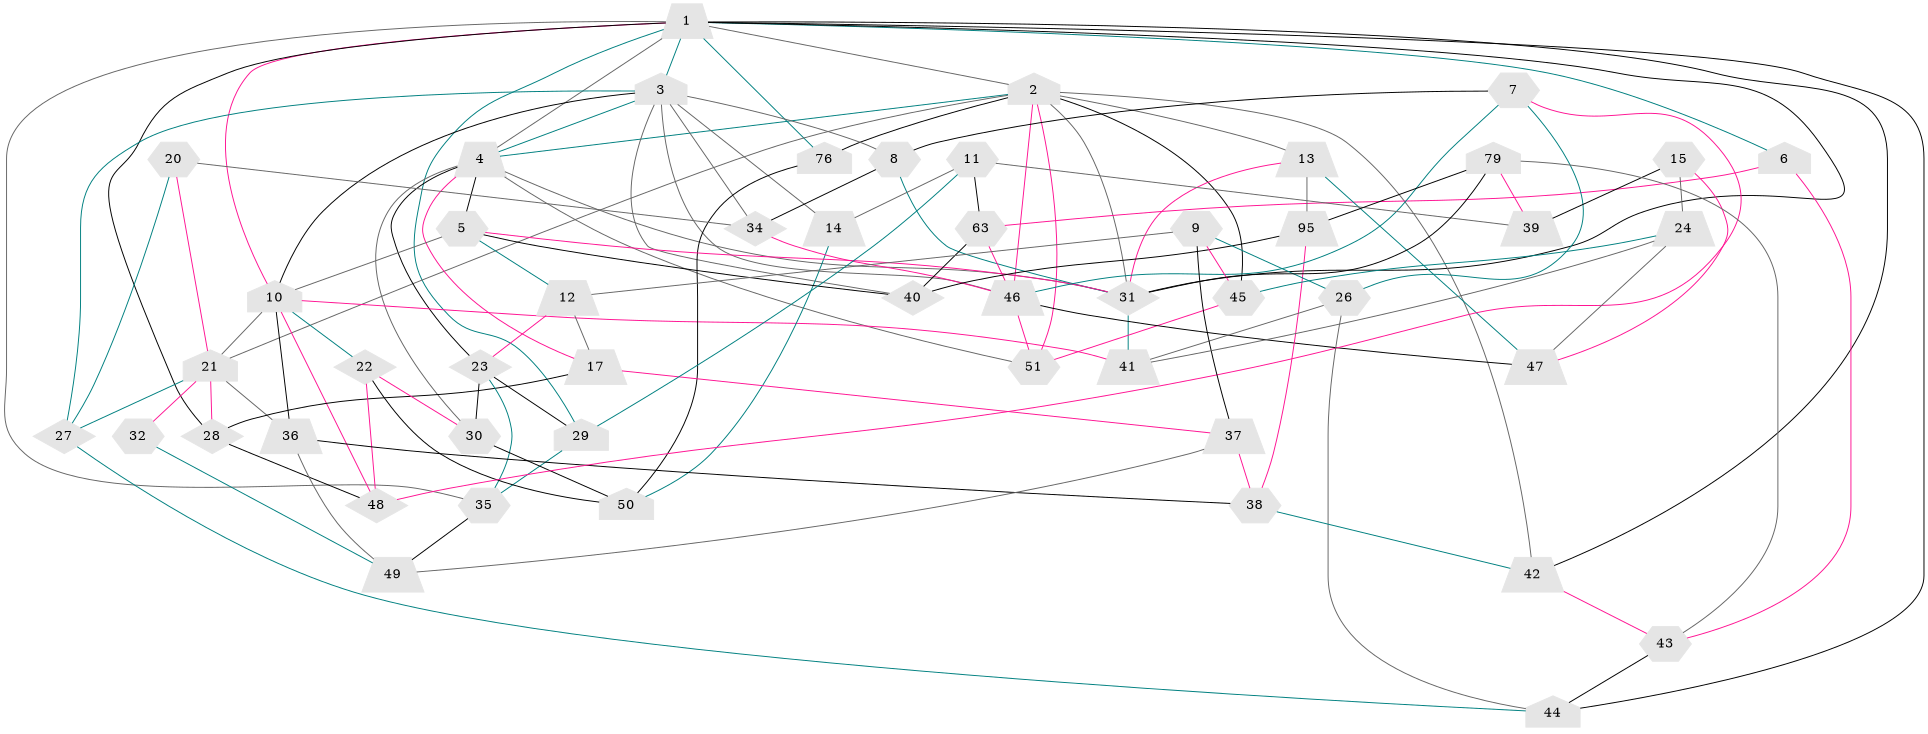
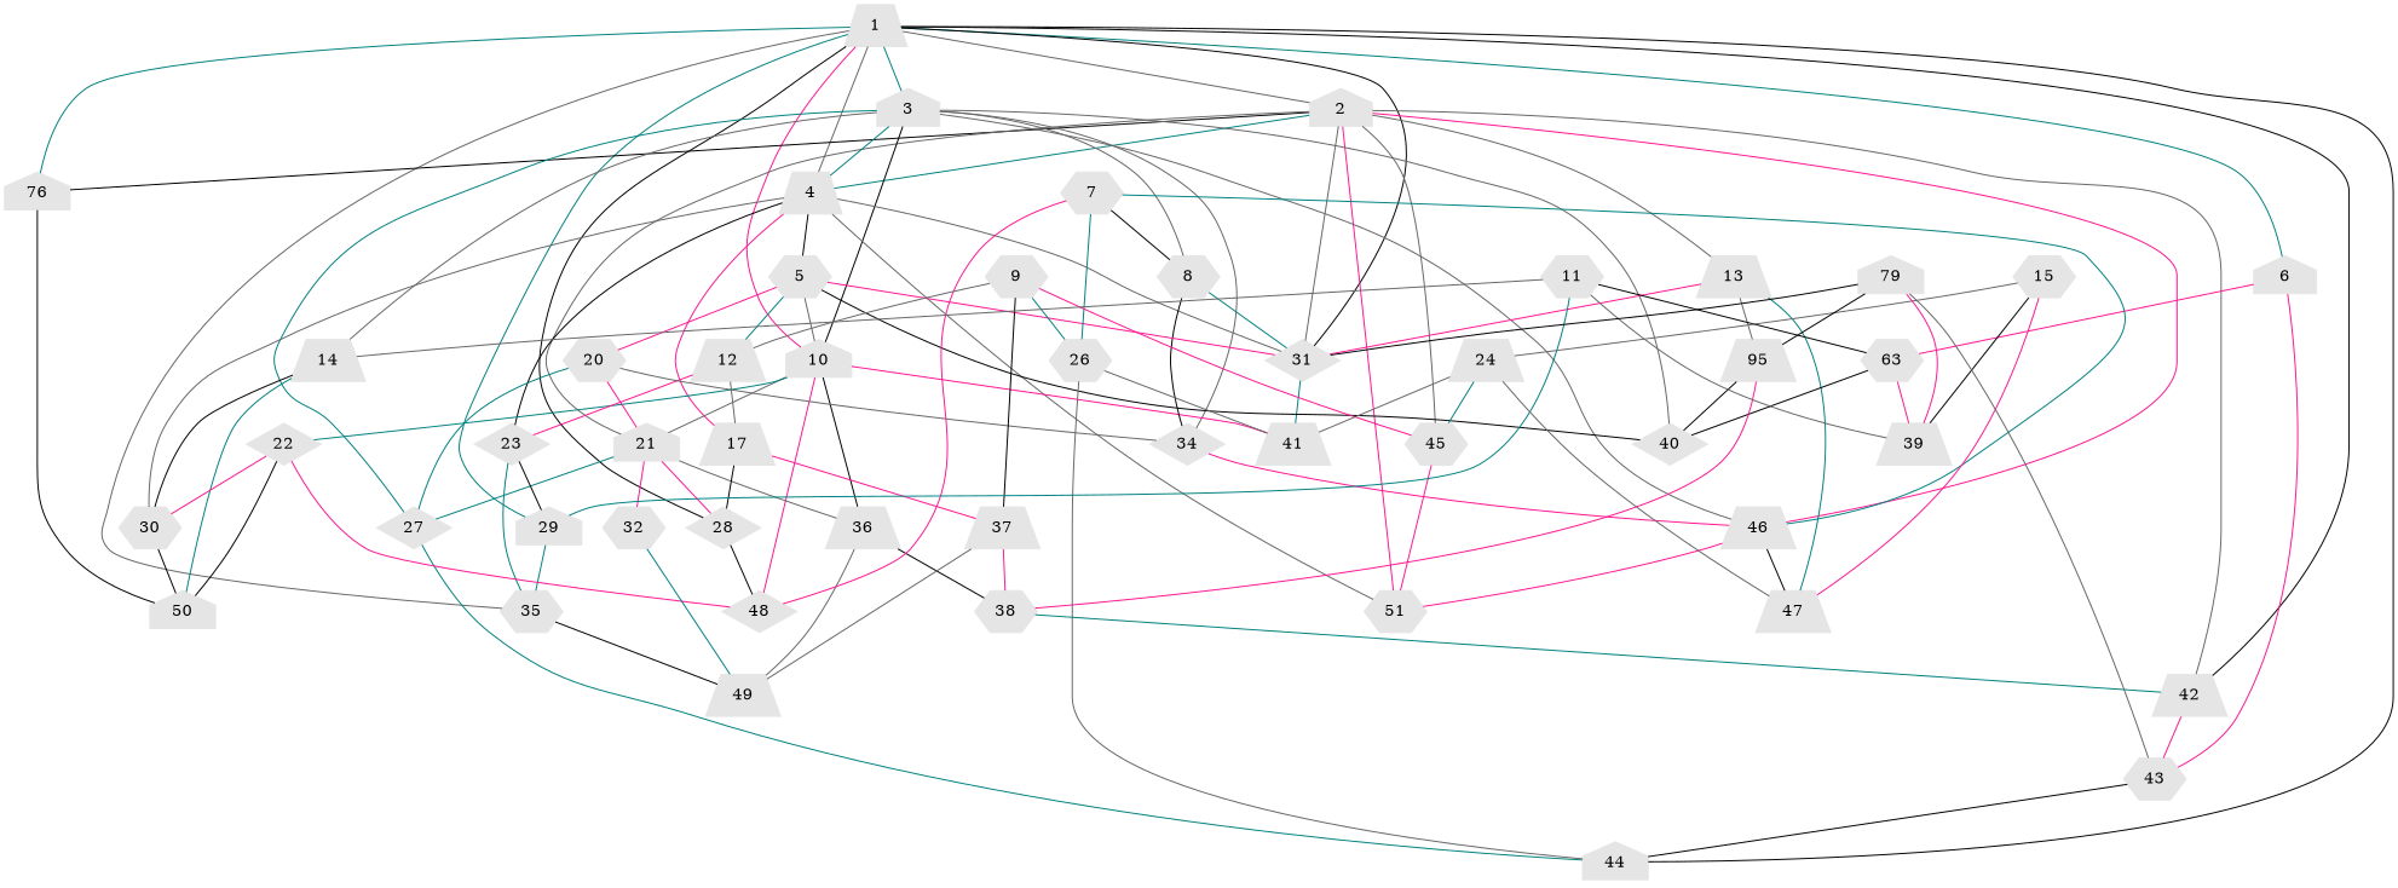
  graph {
    node [color=gray90 shape=trapezium style=filled]
    edge [color=gray40 weight=1.0]
    1
    2 [shape=house]
    3 [shape=house]
    4
    6 [shape=house]
    10 [shape=house]
    n7 [label=76 shape=house]
    28 [shape=diamond]
    29 [shape=house]
    31 [shape=diamond]
    35 [shape=hexagon]
    42
    44 [shape=house]
    13
    21 [shape=house]
    45 [shape=hexagon]
    46
    51 [shape=hexagon]
    8 [shape=hexagon]
    14
    27 [shape=diamond]
    34 [shape=diamond]
    40 [shape=diamond]
    5 [shape=hexagon]
    17
    23 [shape=diamond]
    30 [shape=hexagon]
    n28 [label=63 shape=hexagon]
    43 [shape=hexagon]
    48 [shape=diamond]
    22 [shape=diamond]
    36
    41
    50 [shape=house]
    49
    n36 [label=95]
    47
    32 [shape=hexagon]
    12
    20 [shape=hexagon]
    37
    39
    7 [shape=hexagon]
    26 [shape=hexagon]
    9 [shape=hexagon]
    38 [shape=hexagon]
    11 [shape=hexagon]
    15 [shape=hexagon]
    24
    n50 [label=79 shape=house]
    1 -- 2
    1 -- 3 [color=teal]
    1 -- 4
    1 -- 6 [color=teal]
    1 -- 10 [color=deeppink]
    1 -- n7 [color=teal]
    1 -- 28 [color=black]
    1 -- 29 [color=teal]
    1 -- 31 [color=black]
    1 -- 35
    1 -- 42 [color=black]
    1 -- 44 [color=black]
    2 -- 4 [color=teal]
    2 -- n7 [color=black weight=2.0]
    2 -- 31
    2 -- 42
    2 -- 13
    2 -- 21
-   2 -- 45 [color=black]
+   2 -- 45
    2 -- 46 [color=deeppink weight=2.0]
    2 -- 51 [color=deeppink]
    3 -- 4 [color=teal]
    3 -- 10 [color=black weight=2.0]
    3 -- 46 [weight=2.0]
    3 -- 8
    3 -- 14
    3 -- 27 [color=teal]
    3 -- 34
    3 -- 40
    4 -- 31
    4 -- 51
    4 -- 5 [color=black weight=2.0]
    4 -- 17 [color=deeppink]
    4 -- 23 [color=black]
    4 -- 30
    6 -- n28 [color=deeppink]
    6 -- 43 [color=deeppink]
    10 -- 21
    10 -- 48 [color=deeppink]
    10 -- 22 [color=teal]
    10 -- 36 [color=black]
    10 -- 41 [color=deeppink]
    n7 -- 50 [color=black]
    28 -- 48 [color=black]
    29 -- 35 [color=teal]
    31 -- 41 [color=teal]
    35 -- 49 [color=black]
    42 -- 43 [color=deeppink]
    13 -- 31 [color=deeppink]
    13 -- n36
    13 -- 47 [color=teal]
    21 -- 28 [color=deeppink]
    21 -- 27 [color=teal]
    21 -- 36
    21 -- 32 [color=deeppink weight=2.0]
    45 -- 51 [color=deeppink]
    46 -- 51 [color=deeppink]
    46 -- 47 [color=black]
    8 -- 31 [color=teal]
    8 -- 34 [color=black]
-   23 -- 30 [color=black]
+   14 -- 30 [color=black]
    14 -- 50 [color=teal]
    27 -- 44 [color=teal]
    34 -- 46 [color=deeppink]
    5 -- 10 [weight=2.0]
    5 -- 31 [color=deeppink weight=3.0]
    5 -- 40 [color=black]
    5 -- 12 [color=teal]
+   5 -- 20 [color=deeppink]
    17 -- 28 [color=black]
    17 -- 37 [color=deeppink]
    23 -- 29 [color=black]
    23 -- 35 [color=teal]
    30 -- 50 [color=black]
    n28 -- 40 [color=black]
-   n28 -- 46 [color=deeppink]
+   n28 -- 39 [color=deeppink]
    43 -- 44 [color=black]
    22 -- 30 [color=deeppink]
    22 -- 48 [color=deeppink]
    22 -- 50 [color=black]
    36 -- 49
    36 -- 38 [color=black]
    n36 -- 40 [color=black]
    n36 -- 38 [color=deeppink]
    32 -- 49 [color=teal]
    12 -- 17
    12 -- 23 [color=deeppink]
    20 -- 21 [color=deeppink]
    20 -- 27 [color=teal]
    20 -- 34
    37 -- 49
    37 -- 38 [color=deeppink]
    7 -- 46 [color=teal]
    7 -- 8 [color=black]
    7 -- 48 [color=deeppink]
    7 -- 26 [color=teal]
    26 -- 44
    26 -- 41
    9 -- 45 [color=deeppink]
    9 -- 12
    9 -- 37 [color=black]
    9 -- 26 [color=teal]
    38 -- 42 [color=teal]
    11 -- 29 [color=teal]
    11 -- 14
    11 -- n28 [color=black]
    11 -- 39
    15 -- 47 [color=deeppink]
    15 -- 39 [color=black]
    15 -- 24
    24 -- 45 [color=teal]
    24 -- 41
    24 -- 47
    n50 -- 31 [color=black]
    n50 -- 43
    n50 -- n36 [color=black]
    n50 -- 39 [color=deeppink]
  }
